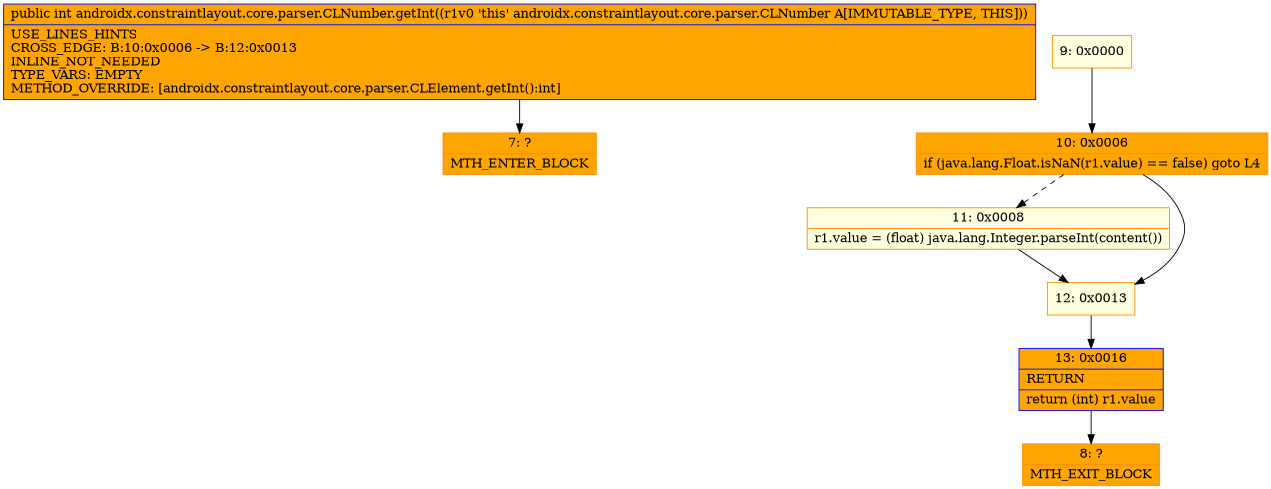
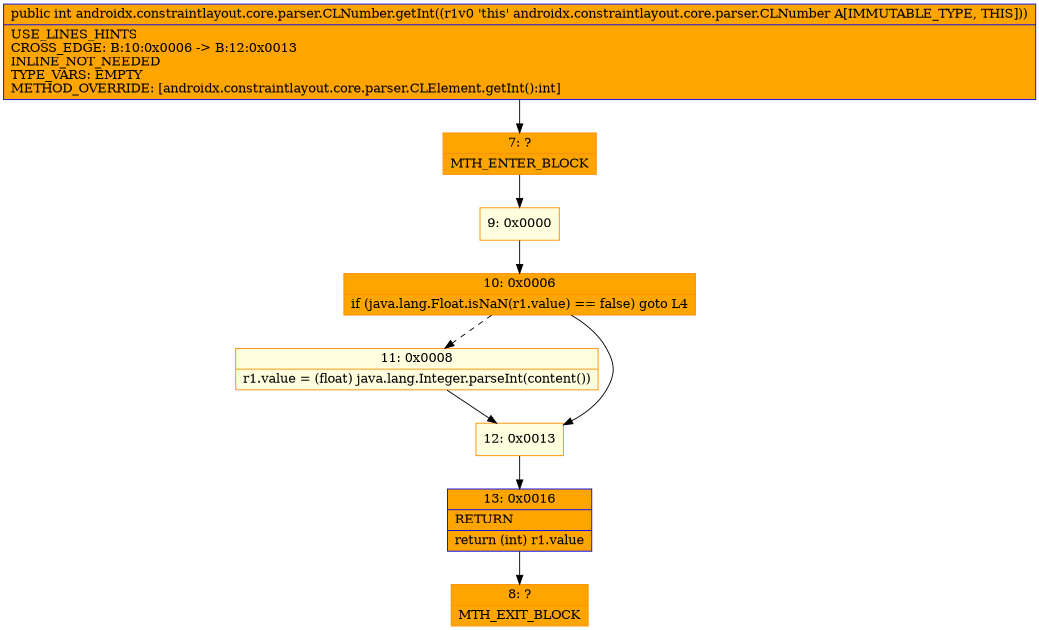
  digraph {
    node [color=darkorange fillcolor=orange shape=record style=filled]
    n1 [label="{7\:\ ?|MTH_ENTER_BLOCK\l}"]
    n2 [fillcolor=lightyellow label="{9\:\ 0x0000}"]
    n3 [label="{10\:\ 0x0006|if (java.lang.Float.isNaN(r1.value) == false) goto L4\l}"]
    n4 [fillcolor=lightyellow label="{11\:\ 0x0008|r1.value = (float) java.lang.Integer.parseInt(content())\l}"]
    n5 [fillcolor=lightyellow label="{12\:\ 0x0013}"]
    n6 [color=blue label="{13\:\ 0x0016|RETURN\l|return (int) r1.value\l}"]
    n7 [label="{8\:\ ?|MTH_EXIT_BLOCK\l}"]
    n8 [color=blue label="{public int androidx.constraintlayout.core.parser.CLNumber.getInt((r1v0 'this' androidx.constraintlayout.core.parser.CLNumber A[IMMUTABLE_TYPE, THIS]))  | USE_LINES_HINTS\lCROSS_EDGE: B:10:0x0006 \-\> B:12:0x0013\lINLINE_NOT_NEEDED\lTYPE_VARS: EMPTY\lMETHOD_OVERRIDE: [androidx.constraintlayout.core.parser.CLElement.getInt():int]\l}"]
+   n1 -> n2
    n2 -> n3
    n3 -> n4 [style=dashed]
    n3 -> n5
    n4 -> n5
    n5 -> n6
    n6 -> n7
    n8 -> n1
  }
